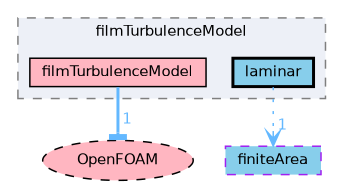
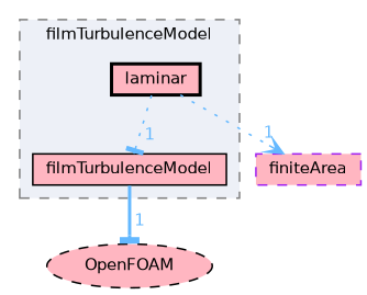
  digraph {
    compound=true
    node [color=black fillcolor=lightpink fontname=Helvetica fontsize=10 shape=box style="filled,dashed"]
    edge [arrowhead=tee color=steelblue1 fontcolor=steelblue1 fontname=Helvetica fontsize=10 headlabel=1 labeldistance=1.5 labelfontname=Helvetica labelfontsize=10 style=dotted]
    n1 [height=0.2 label=filmTurbulenceModel style=filled width=0.4]
-   n2 [fillcolor=skyblue height=0.2 label=laminar style="filled,bold" width=0.4]
+   n2 [height=0.2 label=laminar style="filled,bold" width=0.4]
    n3 [height=0.2 label=OpenFOAM shape=ellipse width=0.4]
-   n4 [color=purple fillcolor=skyblue height=0.2 label=finiteArea width=0.4]
+   n4 [color=purple height=0.2 label=finiteArea width=0.4]
    subgraph cluster_1 {
      bgcolor="#edf0f7"
      fontname=Helvetica
      fontsize=10
      label=filmTurbulenceModel
      pencolor=grey50
      style="filled,dashed"
      n1
      n2
    }
    n1 -> n3 [style=bold]
+   n2 -> n1
    n2 -> n4 [arrowhead=vee]
  }
